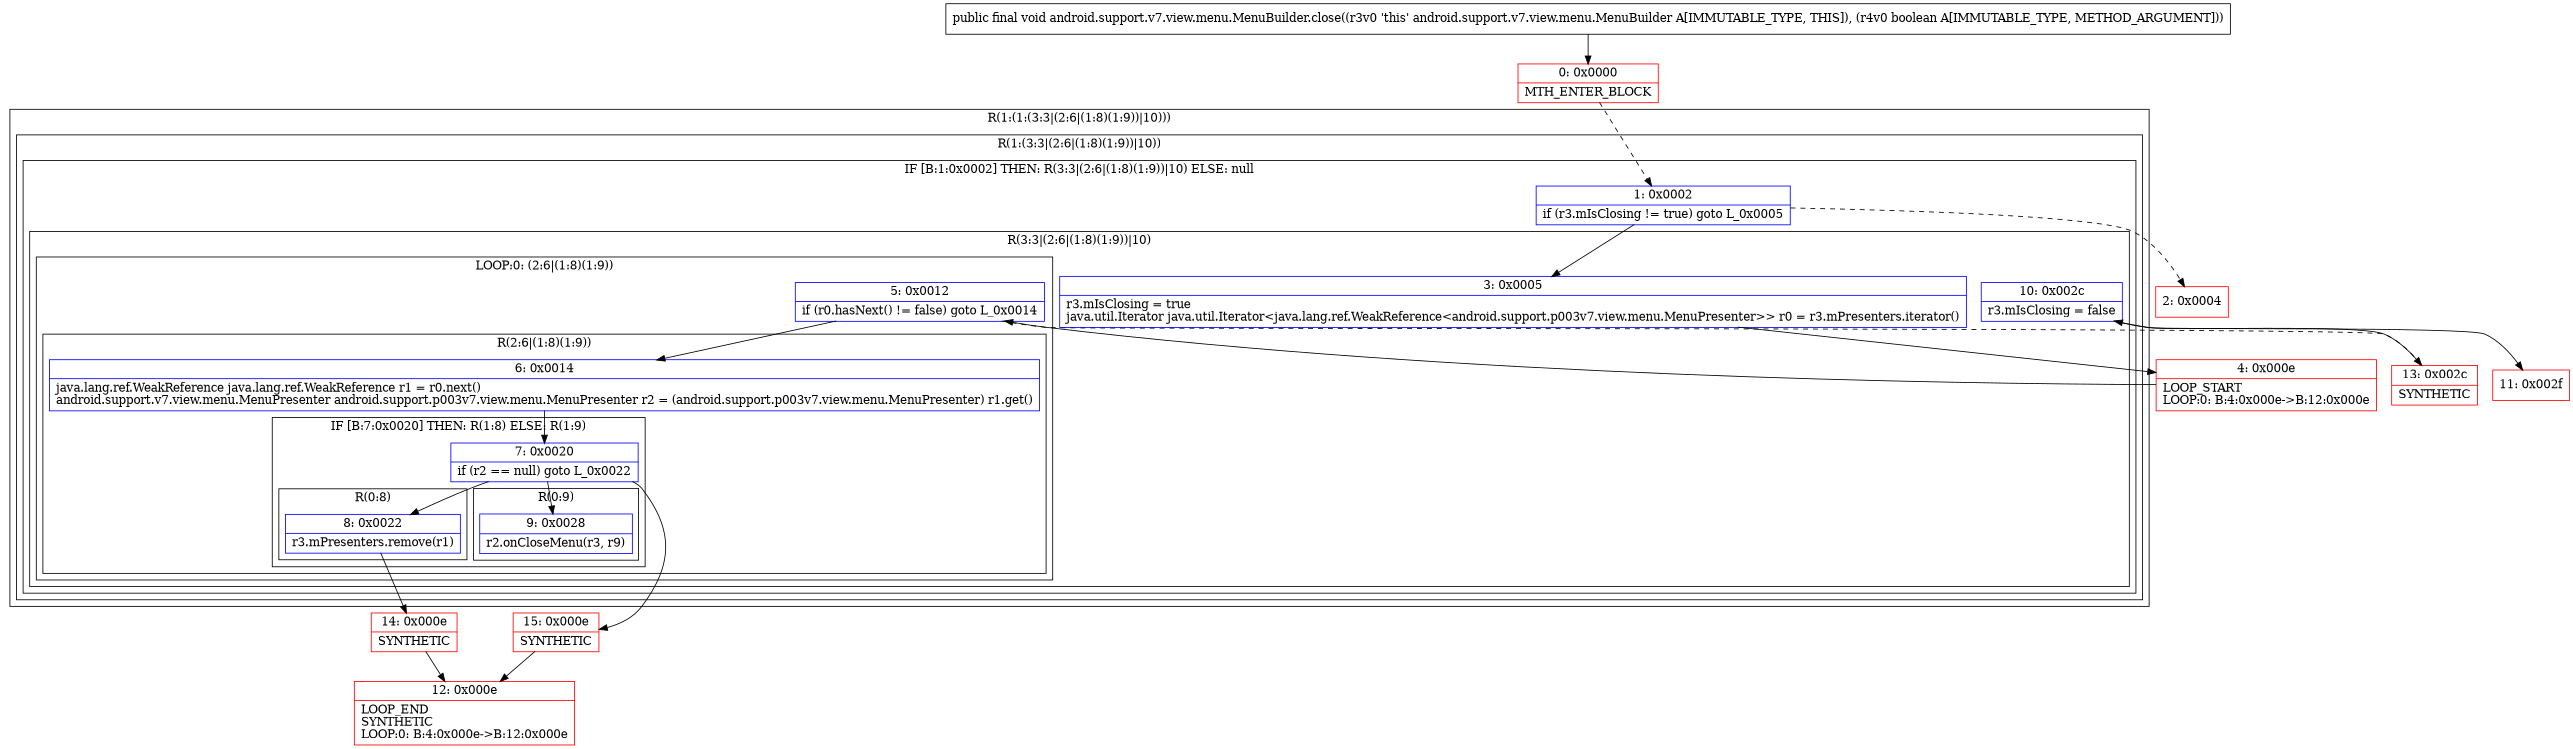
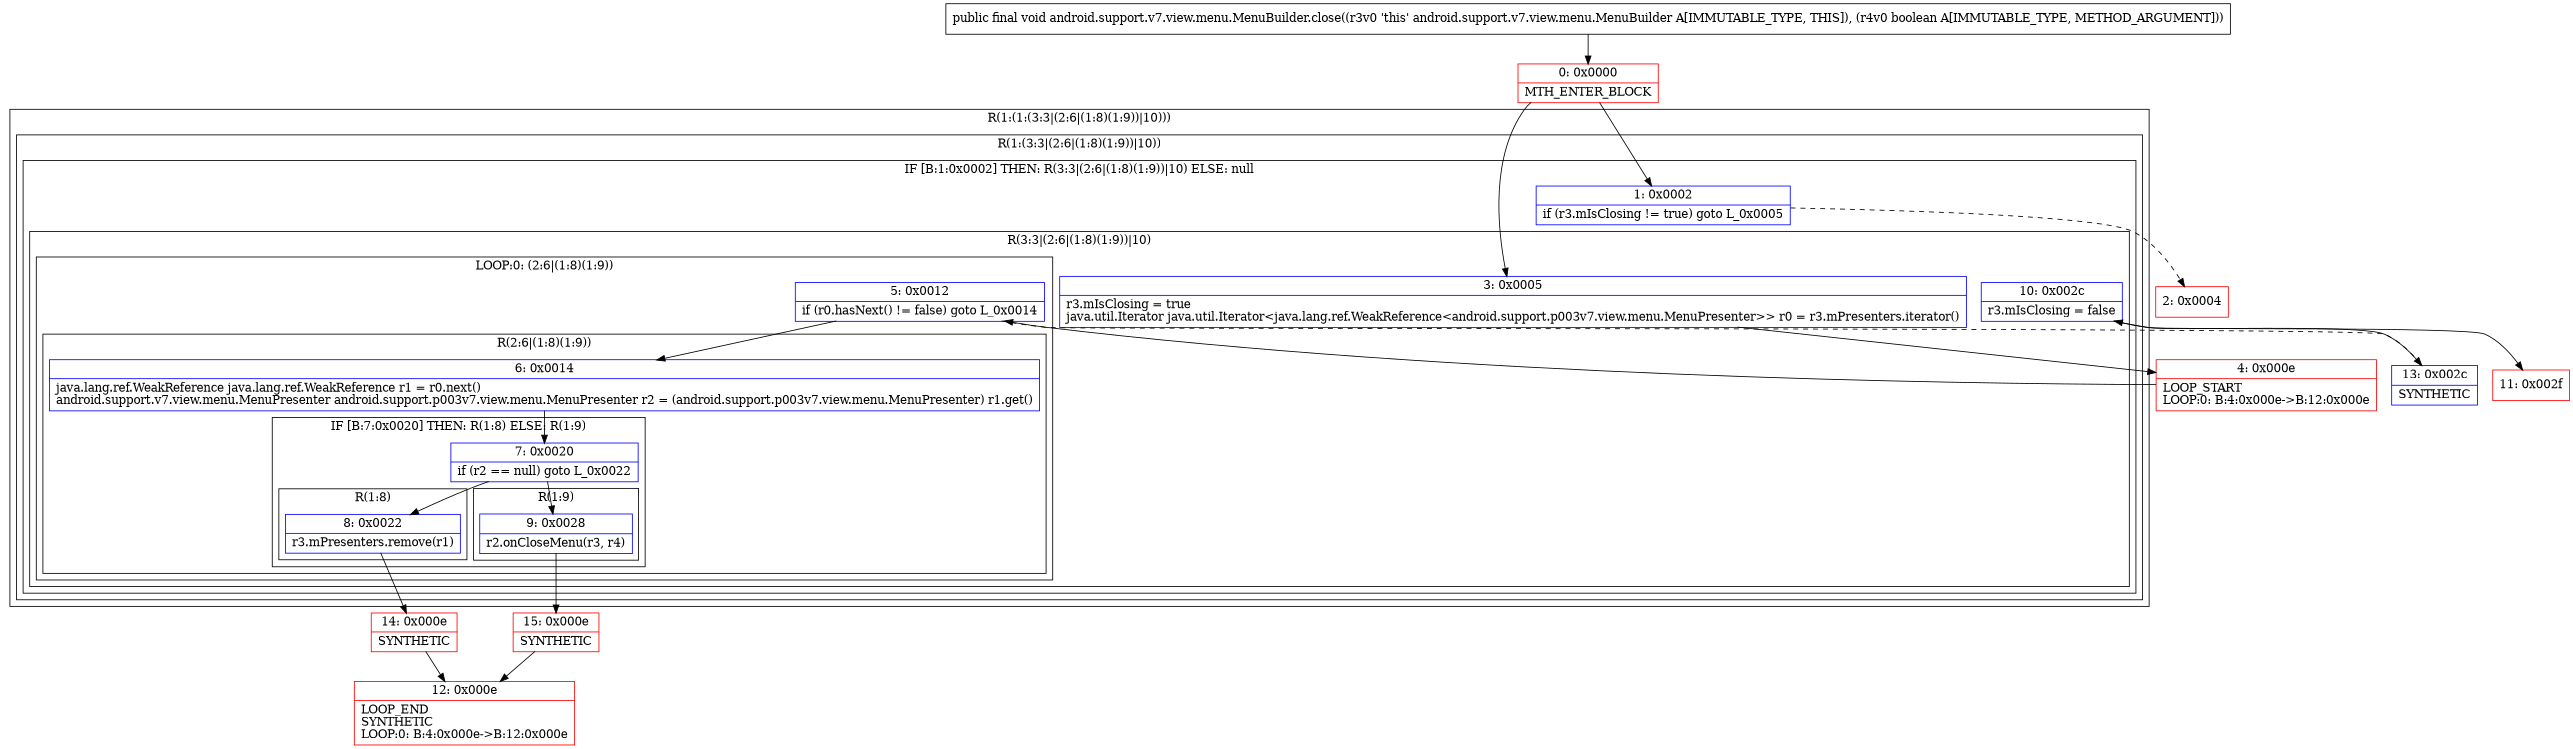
  digraph {
    node [color=blue shape=record]
    n1 [label="{8\:\ 0x0022|r3.mPresenters.remove(r1)\l}"]
-   n2 [label="{9\:\ 0x0028|r2.onCloseMenu(r3, r9)\l}"]
+   n2 [label="{9\:\ 0x0028|r2.onCloseMenu(r3, r4)\l}"]
    n3 [label="{7\:\ 0x0020|if (r2 == null) goto L_0x0022\l}"]
    n4 [label="{6\:\ 0x0014|java.lang.ref.WeakReference java.lang.ref.WeakReference r1 = r0.next()\landroid.support.v7.view.menu.MenuPresenter android.support.p003v7.view.menu.MenuPresenter r2 = (android.support.p003v7.view.menu.MenuPresenter) r1.get()\l}"]
    n5 [label="{5\:\ 0x0012|if (r0.hasNext() != false) goto L_0x0014\l}"]
    n6 [label="{3\:\ 0x0005|r3.mIsClosing = true\ljava.util.Iterator java.util.Iterator\<java.lang.ref.WeakReference\<android.support.p003v7.view.menu.MenuPresenter\>\> r0 = r3.mPresenters.iterator()\l}"]
    n7 [label="{10\:\ 0x002c|r3.mIsClosing = false\l}"]
    n8 [label="{1\:\ 0x0002|if (r3.mIsClosing != true) goto L_0x0005\l}"]
    n9 [color=red label="{14\:\ 0x000e|SYNTHETIC\l}"]
    n10 [color=red label="{15\:\ 0x000e|SYNTHETIC\l}"]
-   n11 [color=red label="{13\:\ 0x002c|SYNTHETIC\l}"]
+   n11 [label="{13\:\ 0x002c|SYNTHETIC\l}"]
    n12 [color=red label="{4\:\ 0x000e|LOOP_START\lLOOP:0: B:4:0x000e\-\>B:12:0x000e\l}"]
    n13 [color=red label="{11\:\ 0x002f}"]
    n14 [color=red label="{2\:\ 0x0004}"]
    n15 [color=red label="{12\:\ 0x000e|LOOP_END\lSYNTHETIC\lLOOP:0: B:4:0x000e\-\>B:12:0x000e\l}"]
    n16 [color=red label="{0\:\ 0x0000|MTH_ENTER_BLOCK\l}"]
    n17 [label="{public final void android.support.v7.view.menu.MenuBuilder.close((r3v0 'this' android.support.v7.view.menu.MenuBuilder A[IMMUTABLE_TYPE, THIS]), (r4v0 boolean A[IMMUTABLE_TYPE, METHOD_ARGUMENT])) }" color=""]
    subgraph cluster_1 {
      label="R(1:(1:(3:3|(2:6|(1:8)(1:9))|10)))"
      subgraph cluster_2 {
        label="R(1:(3:3|(2:6|(1:8)(1:9))|10))"
        subgraph cluster_3 {
          label="IF [B:1:0x0002] THEN: R(3:3|(2:6|(1:8)(1:9))|10) ELSE: null"
          n8
          subgraph cluster_4 {
            label="R(3:3|(2:6|(1:8)(1:9))|10)"
            n6
            n7
            subgraph cluster_5 {
              label="LOOP:0: (2:6|(1:8)(1:9))"
              n5
              subgraph cluster_6 {
                label="R(2:6|(1:8)(1:9))"
                n4
                subgraph cluster_7 {
                  label="IF [B:7:0x0020] THEN: R(1:8) ELSE: R(1:9)"
                  n3
                  subgraph cluster_8 {
-                   label="R(0:8)"
+                   label="R(1:8)"
                    n1
                  }
                  subgraph cluster_9 {
-                   label="R(0:9)"
+                   label="R(1:9)"
                    n2
                  }
                }
              }
            }
          }
        }
      }
    }
    n1 -> n9
-   n3 -> n10
+   n2 -> n10
    n3 -> n1
    n3 -> n2 [style=solid]
    n4 -> n3
    n5 -> n4
    n5 -> n11 [style=dashed]
    n6 -> n12
    n7 -> n13
-   n8 -> n6
+   n16 -> n6
    n8 -> n14 [style=dashed]
    n9 -> n15
    n10 -> n15
    n11 -> n7
    n12 -> n5
-   n16 -> n8 [style=dashed]
+   n16 -> n8
    n17 -> n16
  }
